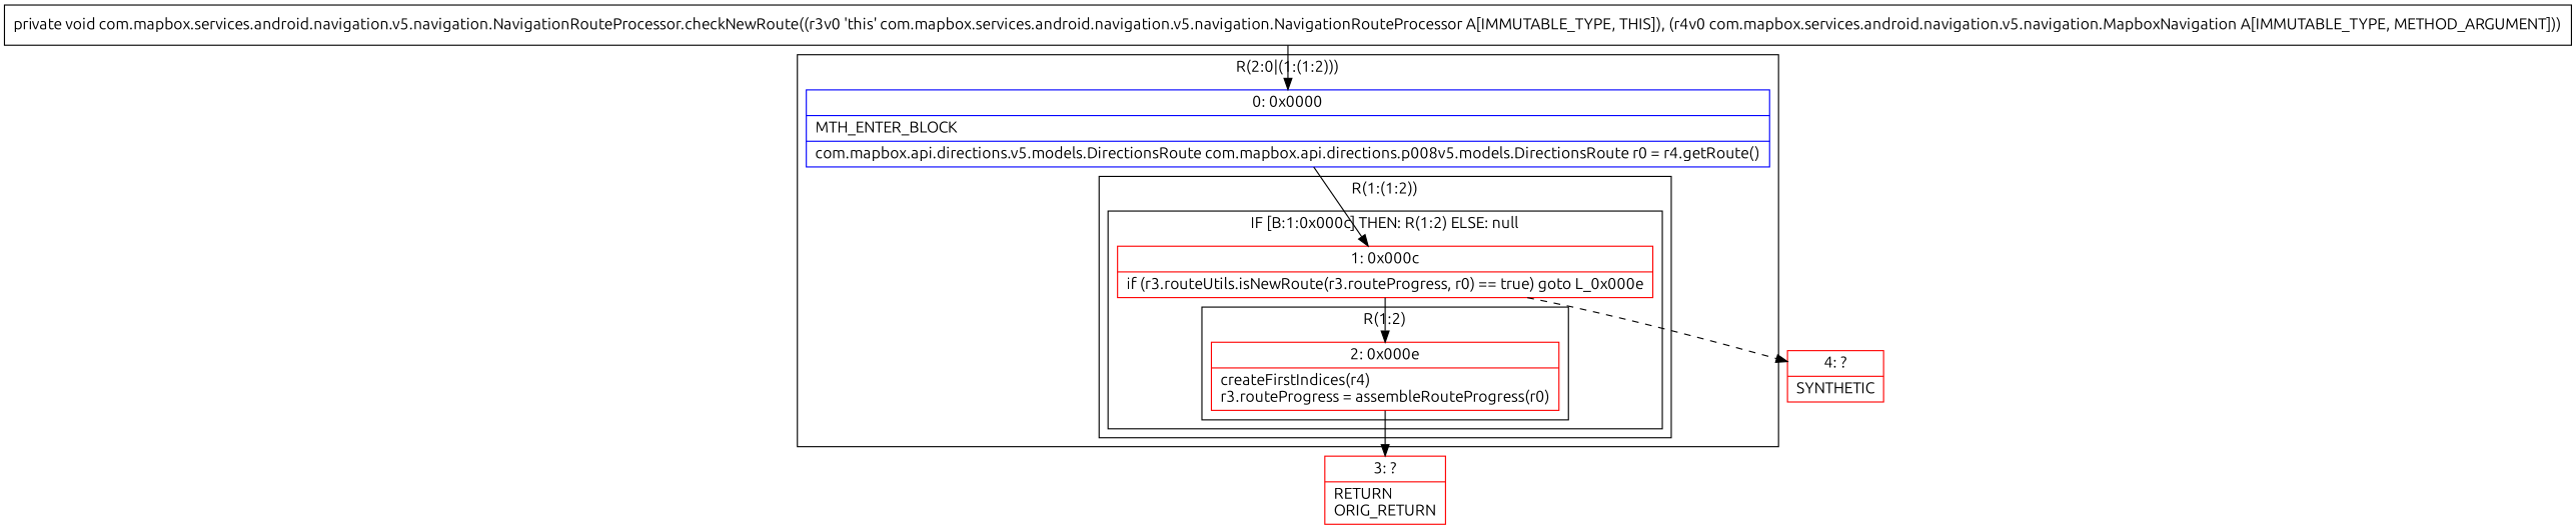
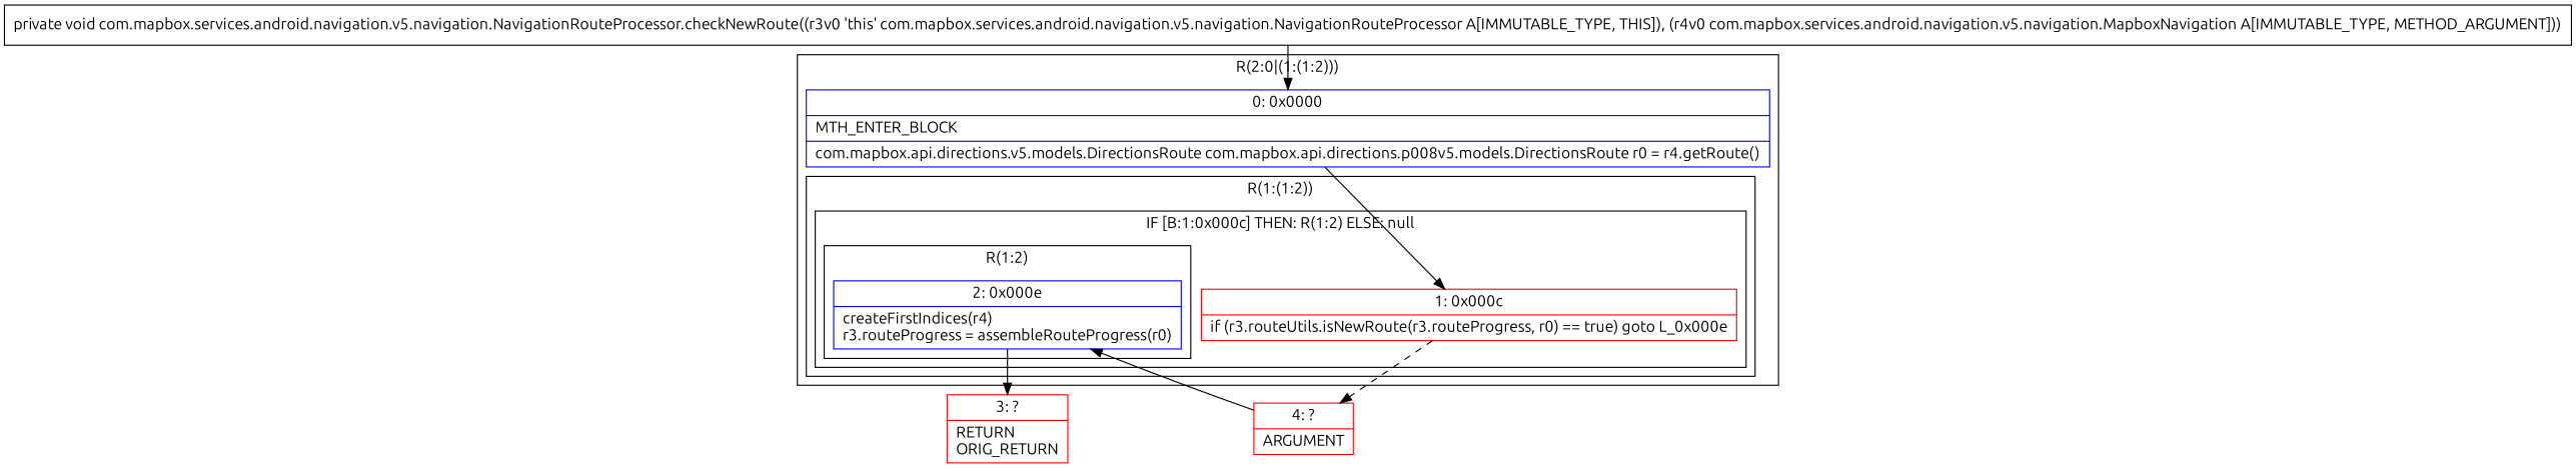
  digraph {
    fontname=Ubuntu
    node [color=red fontname=Ubuntu shape=record]
    edge [fontname=Ubuntu]
-   n1 [label="{2\:\ 0x000e|createFirstIndices(r4)\lr3.routeProgress = assembleRouteProgress(r0)\l}"]
+   n1 [color=blue label="{2\:\ 0x000e|createFirstIndices(r4)\lr3.routeProgress = assembleRouteProgress(r0)\l}"]
    n2 [label="{1\:\ 0x000c|if (r3.routeUtils.isNewRoute(r3.routeProgress, r0) == true) goto L_0x000e\l}"]
    n3 [color=blue label="{0\:\ 0x0000|MTH_ENTER_BLOCK\l|com.mapbox.api.directions.v5.models.DirectionsRoute com.mapbox.api.directions.p008v5.models.DirectionsRoute r0 = r4.getRoute()\l}"]
    n4 [label="{3\:\ ?|RETURN\lORIG_RETURN\l}"]
-   n5 [label="{4\:\ ?|SYNTHETIC\l}"]
+   n5 [label="{4\:\ ?|ARGUMENT\l}"]
    n6 [label="{private void com.mapbox.services.android.navigation.v5.navigation.NavigationRouteProcessor.checkNewRoute((r3v0 'this' com.mapbox.services.android.navigation.v5.navigation.NavigationRouteProcessor A[IMMUTABLE_TYPE, THIS]), (r4v0 com.mapbox.services.android.navigation.v5.navigation.MapboxNavigation A[IMMUTABLE_TYPE, METHOD_ARGUMENT])) }" color=""]
    subgraph cluster_1 {
      label="R(2:0|(1:(1:2)))"
      n3
      subgraph cluster_2 {
        label="R(1:(1:2))"
        subgraph cluster_3 {
          label="IF [B:1:0x000c] THEN: R(1:2) ELSE: null"
          n2
          subgraph cluster_4 {
            label="R(1:2)"
            n1
          }
        }
      }
    }
    n1 -> n4
-   n2 -> n1
+   n5 -> n1
    n2 -> n5 [style=dashed]
    n3 -> n2
    n6 -> n3
  }
